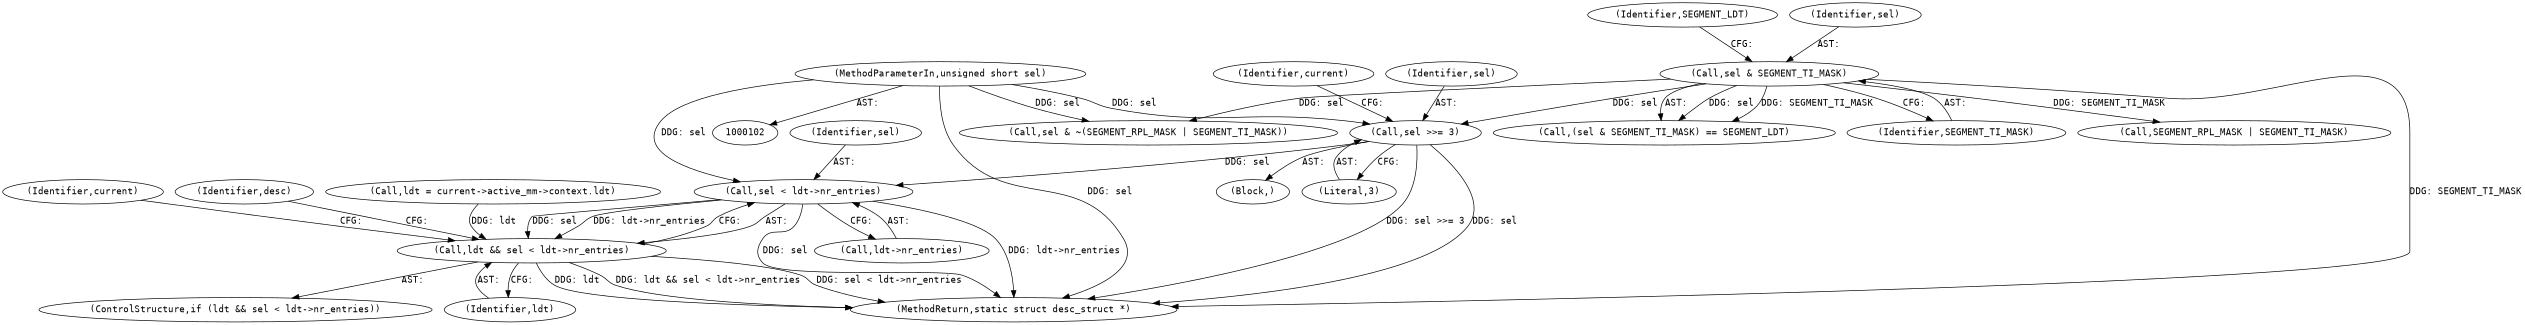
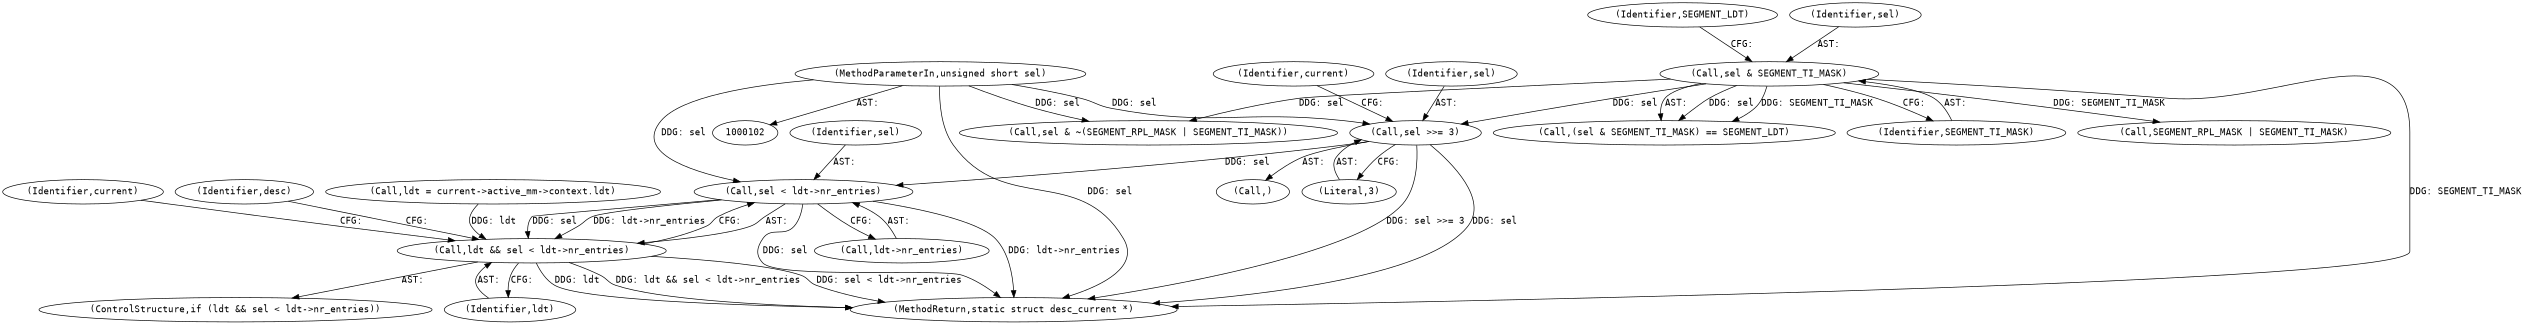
  digraph {
    fontname="DejaVu Sans Mono"
    node [fontname="DejaVu Sans Mono"]
    edge [fontname="DejaVu Sans Mono"]
    n1 [label="(Call,sel < ldt->nr_entries)"]
    n2 [label="(Call,ldt && sel < ldt->nr_entries)"]
    n3 [label="(Call,ldt->nr_entries)"]
-   n4 [label="(MethodReturn,static struct desc_struct *)"]
+   n4 [label="(MethodReturn,static struct desc_current *)"]
    n5 [label="(ControlStructure,if (ldt && sel < ldt->nr_entries))"]
    n6 [label="(Identifier,ldt)"]
    n7 [label="(Call,sel >>= 3)"]
    n8 [label="(Literal,3)"]
-   n9 [label="(Block,)"]
+   n9 [label="(Call,)"]
    n10 [label="(Call,sel & SEGMENT_TI_MASK)"]
    n11 [label="(Identifier,SEGMENT_TI_MASK)"]
    n12 [label="(Call,SEGMENT_RPL_MASK | SEGMENT_TI_MASK)"]
    n13 [label="(Call,sel & ~(SEGMENT_RPL_MASK | SEGMENT_TI_MASK))"]
    n14 [label="(Call,(sel & SEGMENT_TI_MASK) == SEGMENT_LDT)"]
    n15 [label="(MethodParameterIn,unsigned short sel)"]
    1000102
    n17 [label="(Identifier,sel)"]
    n18 [label="(Identifier,sel)"]
    n19 [label="(Identifier,current)"]
    n20 [label="(Identifier,SEGMENT_LDT)"]
    n21 [label="(Identifier,sel)"]
    n22 [label="(Identifier,desc)"]
    n23 [label="(Identifier,current)"]
    n24 [label="(Call,ldt = current->active_mm->context.ldt)"]
    n1 -> n2 [label="AST: "]
    n1 -> n2 [label="DDG: sel"]
    n1 -> n2 [label="DDG: ldt->nr_entries"]
    n1 -> n3 [label="CFG: "]
    n1 -> n4 [label="DDG: sel"]
    n1 -> n4 [label="DDG: ldt->nr_entries"]
    n2 -> n1 [label="CFG: "]
    n2 -> n4 [label="DDG: ldt"]
    n2 -> n4 [label="DDG: ldt && sel < ldt->nr_entries"]
    n2 -> n4 [label="DDG: sel < ldt->nr_entries"]
    n2 -> n5 [label="AST: "]
    n2 -> n6 [label="CFG: "]
    n3 -> n1 [label="AST: "]
    n6 -> n2 [label="AST: "]
    n7 -> n1 [label="DDG: sel"]
    n7 -> n4 [label="DDG: sel >>= 3"]
    n7 -> n4 [label="DDG: sel"]
    n7 -> n8 [label="CFG: "]
    n7 -> n9 [label="AST: "]
    n8 -> n7 [label="AST: "]
    n10 -> n4 [label="DDG: SEGMENT_TI_MASK"]
    n10 -> n7 [label="DDG: sel"]
    n10 -> n11 [label="CFG: "]
    n10 -> n12 [label="DDG: SEGMENT_TI_MASK"]
    n10 -> n13 [label="DDG: sel"]
    n10 -> n14 [label="AST: "]
    n10 -> n14 [label="DDG: sel"]
    n10 -> n14 [label="DDG: SEGMENT_TI_MASK"]
    n11 -> n10 [label="AST: "]
    n15 -> n1 [label="DDG: sel"]
    n15 -> n4 [label="DDG: sel"]
    n15 -> n7 [label="DDG: sel"]
    n15 -> n13 [label="DDG: sel"]
    n15 -> 1000102 [label="AST: "]
    n17 -> n1 [label="AST: "]
    n18 -> n7 [label="AST: "]
    n19 -> n2 [label="CFG: "]
    n20 -> n10 [label="CFG: "]
    n21 -> n10 [label="AST: "]
    n22 -> n2 [label="CFG: "]
    n23 -> n7 [label="CFG: "]
    n24 -> n2 [label="DDG: ldt"]
  }
